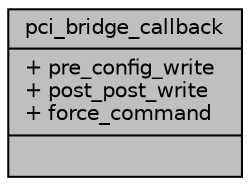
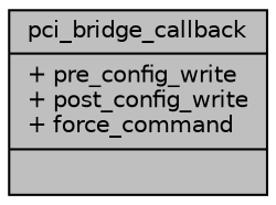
  digraph {
-   n1 [color=black fillcolor=grey75 fontcolor=black fontname=Helvetica fontsize=10 height=0.2 label="{pci_bridge_callback\n|+ pre_config_write\l+ post_post_write\l+ force_command\l|}" shape=record style=filled width=0.4]
+   n1 [color=black fillcolor=grey75 fontcolor=black fontname=Helvetica fontsize=10 height=0.2 label="{pci_bridge_callback\n|+ pre_config_write\l+ post_config_write\l+ force_command\l|}" shape=record style=filled width=0.4]
  }
